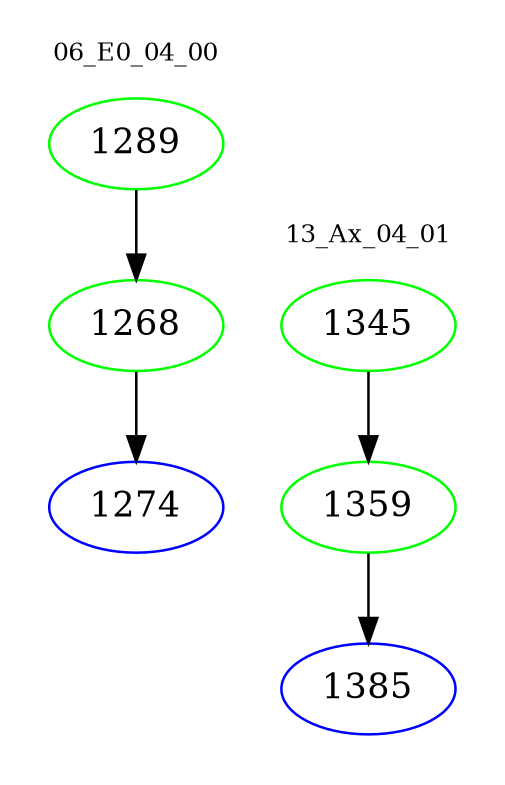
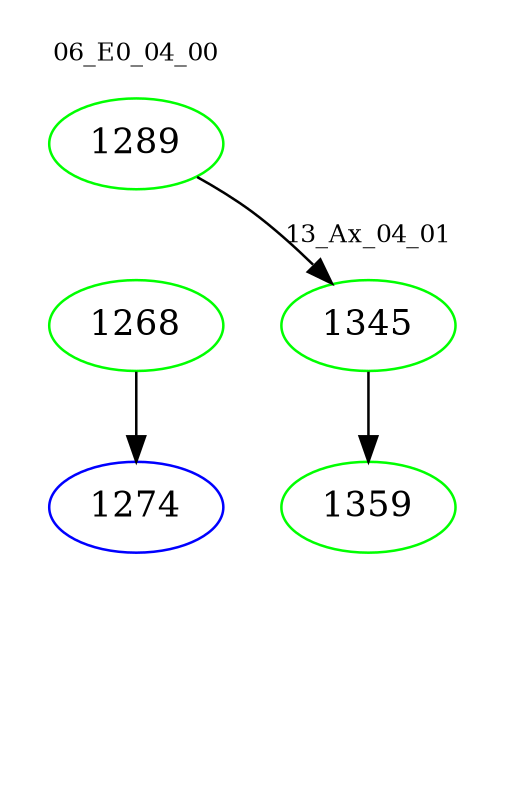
  digraph {
    node [color=green]
    edge [color=black]
    n1 [label=1345]
    n2 [label=1359]
-   n3 [color=blue label=1385]
    n4 [label=1289]
    n5 [label=1268]
    n6 [color=blue label=1274]
    subgraph cluster_1 {
      color=white
      fontsize=10
      label="13_Ax_04_01"
      n1
      n2
-     n3
    }
    subgraph cluster_2 {
      color=white
      fontsize=10
      label="06_E0_04_00"
      n4
      n5
      n6
    }
    n1 -> n2
-   n2 -> n3
-   n4 -> n5
+   n4 -> n1
    n5 -> n6
  }
